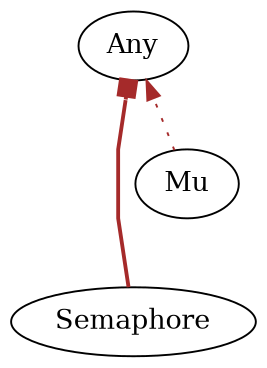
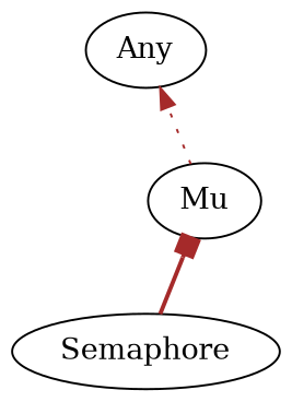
  digraph {
    bgcolor="#FFFFFF"
    fontname="DejaVu Serif"
    rankdir=BT
    splines=polyline
    node [color="#000000" fontcolor="#000000" fontname="DejaVu Serif"]
    edge [color=brown fontname="DejaVu Serif"]
    Semaphore
    Any
    Mu
-   Semaphore -> Any [arrowhead=box style=bold]
+   Semaphore -> Mu [arrowhead=box style=bold]
    Mu -> Any [arrowhead=normal style=dotted]
  }
